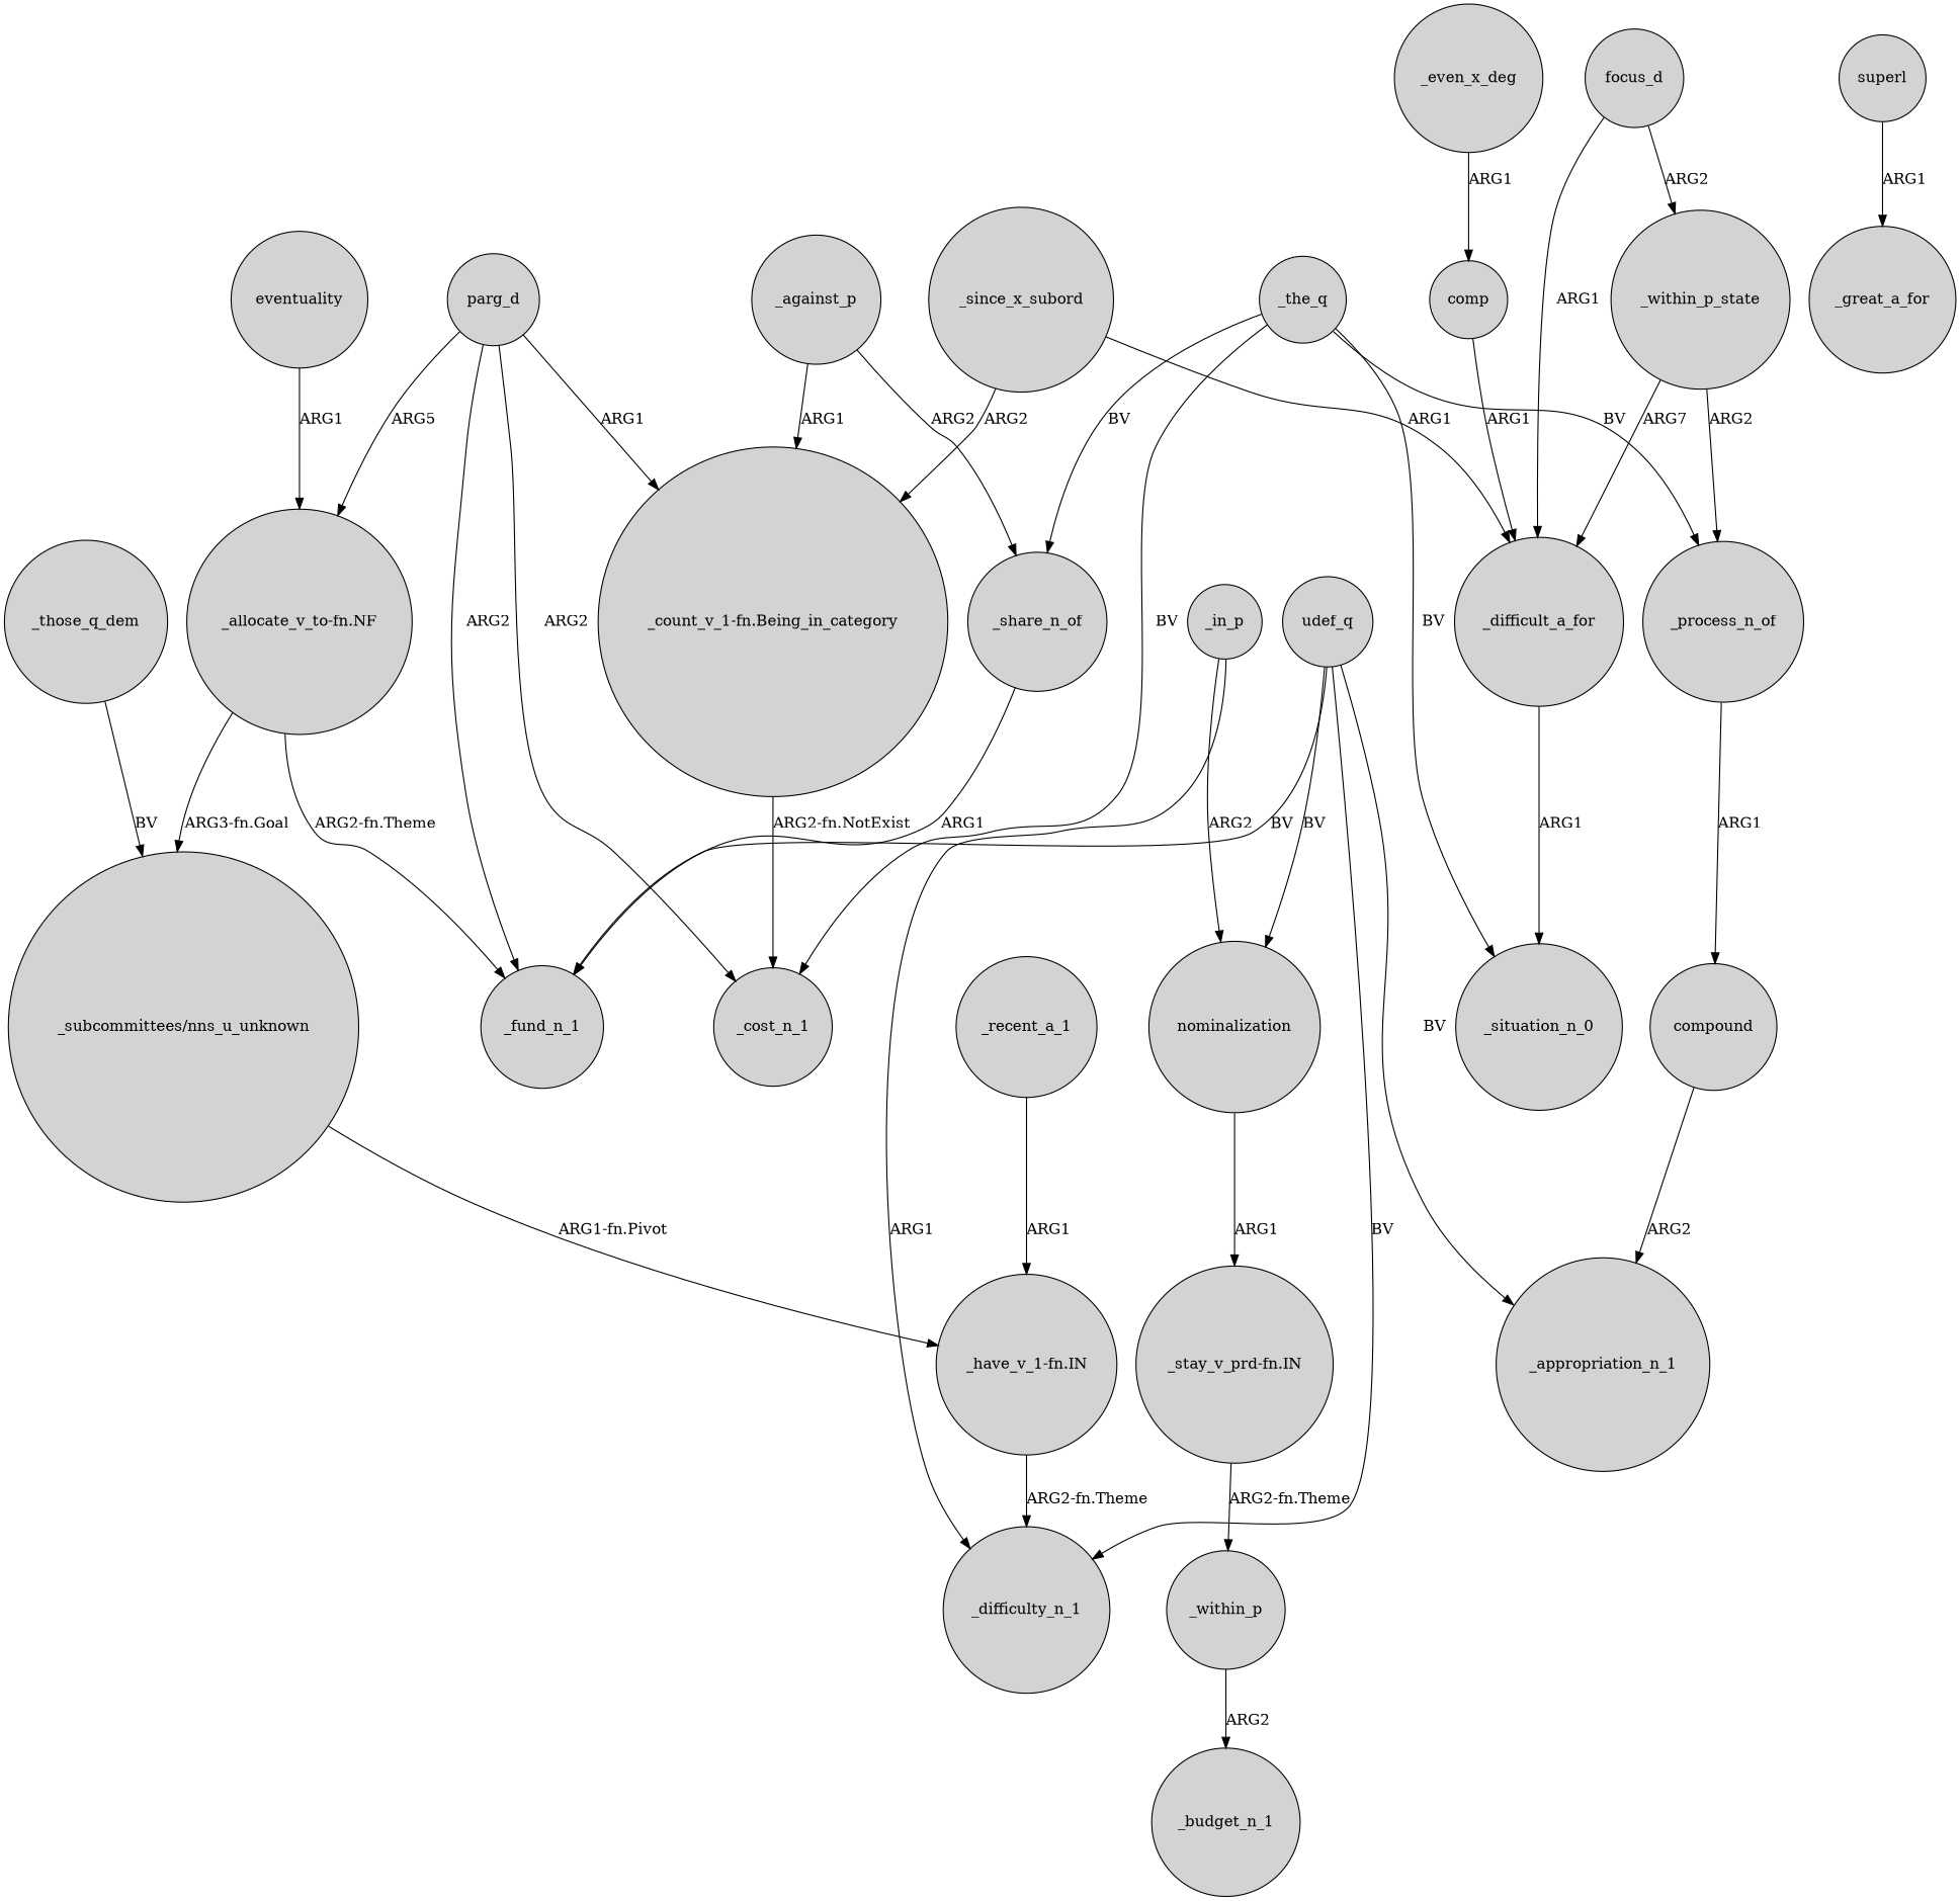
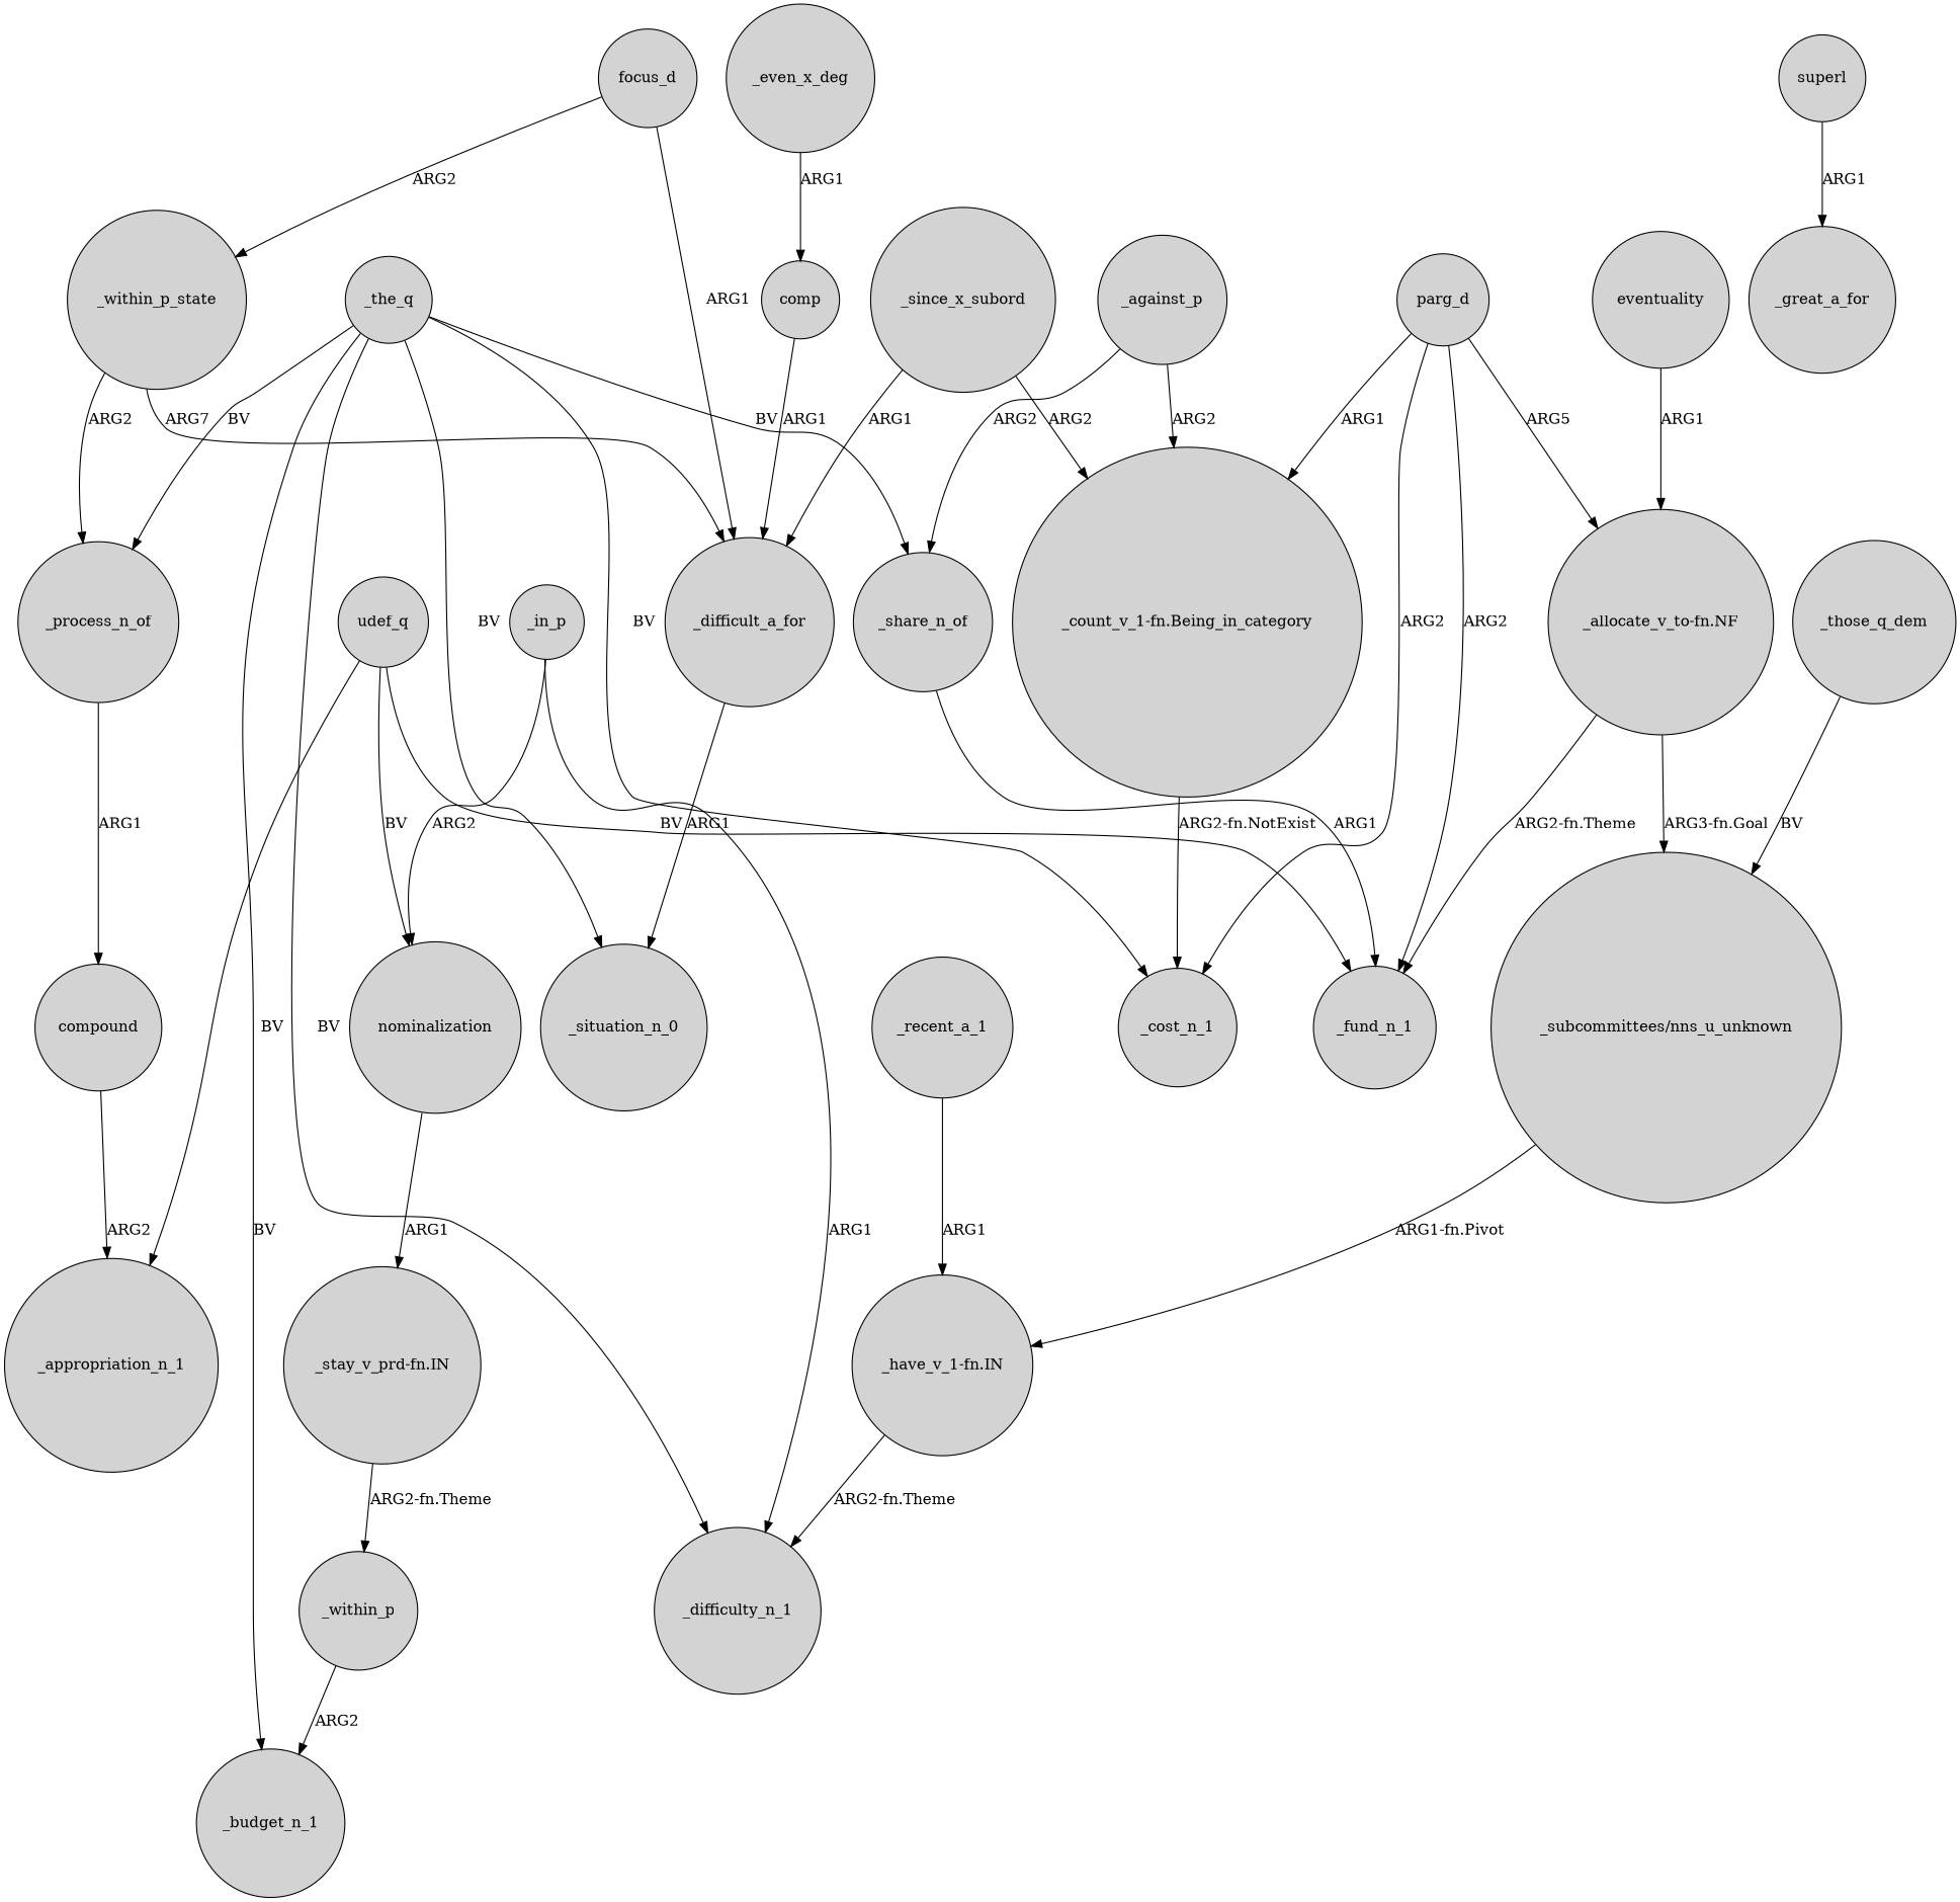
  digraph {
    node [shape=circle style=filled]
    compound
    _appropriation_n_1
    _process_n_of
    "_stay_v_prd-fn.IN"
    _within_p
    _budget_n_1
    _the_q
    _share_n_of
    n9 [label=_situation_n_0]
    _difficulty_n_1
    _cost_n_1
    _fund_n_1
    eventuality
    "_allocate_v_to-fn.NF"
    "_subcommittees/nns_u_unknown"
    "_have_v_1-fn.IN"
    _since_x_subord
    "_count_v_1-fn.Being_in_category"
    _difficult_a_for
    parg_d
    _recent_a_1
    udef_q
    nominalization
    _even_x_deg
    comp
    focus_d
    _within_p_state
    superl
    _great_a_for
    _against_p
    _those_q_dem
    _in_p
    compound -> _appropriation_n_1 [label=ARG2]
    _process_n_of -> compound [label=ARG1]
    "_stay_v_prd-fn.IN" -> _within_p [label="ARG2-fn.Theme"]
    _within_p -> _budget_n_1 [label=ARG2]
    _the_q -> _process_n_of [label=BV]
+   _the_q -> _budget_n_1 [label=BV]
    _the_q -> _share_n_of [label=BV]
    _the_q -> n9 [label=BV]
-   udef_q -> _difficulty_n_1 [label=BV]
+   _the_q -> _difficulty_n_1 [label=BV]
    _the_q -> _cost_n_1 [label=BV]
    _share_n_of -> _fund_n_1 [label=ARG1]
    eventuality -> "_allocate_v_to-fn.NF" [label=ARG1]
    "_allocate_v_to-fn.NF" -> _fund_n_1 [label="ARG2-fn.Theme"]
    "_allocate_v_to-fn.NF" -> "_subcommittees/nns_u_unknown" [label="ARG3-fn.Goal"]
    "_subcommittees/nns_u_unknown" -> "_have_v_1-fn.IN" [label="ARG1-fn.Pivot"]
    "_have_v_1-fn.IN" -> _difficulty_n_1 [label="ARG2-fn.Theme"]
    _since_x_subord -> "_count_v_1-fn.Being_in_category" [label=ARG2]
    _since_x_subord -> _difficult_a_for [label=ARG1]
    "_count_v_1-fn.Being_in_category" -> _cost_n_1 [label="ARG2-fn.NotExist"]
    _difficult_a_for -> n9 [label=ARG1]
    parg_d -> _cost_n_1 [label=ARG2]
    parg_d -> _fund_n_1 [label=ARG2]
    parg_d -> "_allocate_v_to-fn.NF" [label=ARG5]
    parg_d -> "_count_v_1-fn.Being_in_category" [label=ARG1]
    _recent_a_1 -> "_have_v_1-fn.IN" [label=ARG1]
    udef_q -> _appropriation_n_1 [label=BV]
    udef_q -> _fund_n_1 [label=BV]
    udef_q -> nominalization [label=BV]
    nominalization -> "_stay_v_prd-fn.IN" [label=ARG1]
    _even_x_deg -> comp [label=ARG1]
    comp -> _difficult_a_for [label=ARG1]
    focus_d -> _difficult_a_for [label=ARG1]
    focus_d -> _within_p_state [label=ARG2]
    _within_p_state -> _process_n_of [label=ARG2]
    _within_p_state -> _difficult_a_for [label=ARG7]
    superl -> _great_a_for [label=ARG1]
    _against_p -> _share_n_of [label=ARG2]
-   _against_p -> "_count_v_1-fn.Being_in_category" [label=ARG1]
+   _against_p -> "_count_v_1-fn.Being_in_category" [label=ARG2]
    _those_q_dem -> "_subcommittees/nns_u_unknown" [label=BV]
    _in_p -> _difficulty_n_1 [label=ARG1]
    _in_p -> nominalization [label=ARG2]
  }
